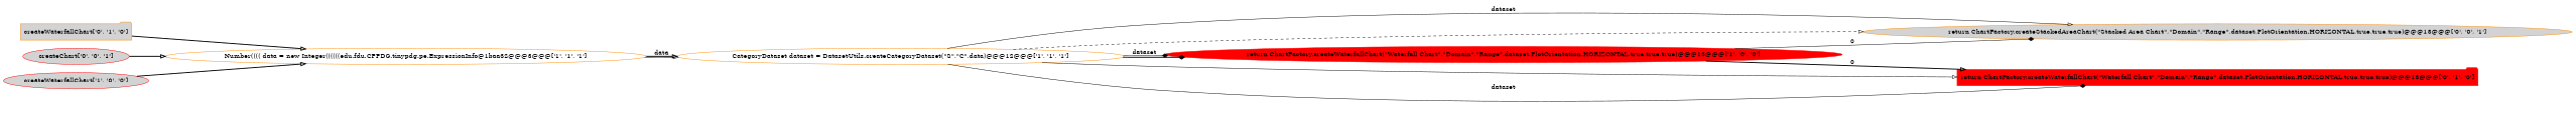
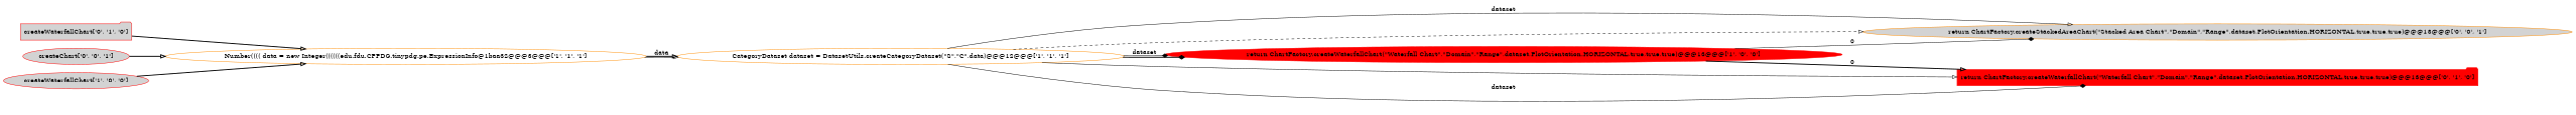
  digraph {
    rankdir=LR
    node [fillcolor=lightgray shape=ellipse style=filled color=red]
    edge [style=bold arrowhead=onormal]
-   n1 [label="createWaterfallChart['0', '1', '0']" shape=folder color=darkorange]
+   n1 [label="createWaterfallChart['0', '1', '0']" shape=folder]
    n2 [fillcolor=white label="Number(((( data = new Integer((((((edu.fdu.CPPDG.tinypdg.pe.ExpressionInfo@1baa32@@@3@@@['1', '1', '1']" color=darkorange]
    n3 [fillcolor=white label="CategoryDataset dataset = DatasetUtils.createCategoryDataset(\"S\",\"C\",data)@@@12@@@['1', '1', '1']" color=darkorange]
    n4 [label="createChart['0', '0', '1']"]
    n5 [label="return ChartFactory.createStackedAreaChart(\"Stacked Area Chart\",\"Domain\",\"Range\",dataset,PlotOrientation.HORIZONTAL,true,true,true)@@@13@@@['0', '0', '1']" color=darkorange]
    n6 [fillcolor=red label="return ChartFactory.createWaterfallChart(\"Waterfall Chart\",\"Domain\",\"Range\",dataset,PlotOrientation.HORIZONTAL,true,true,true)@@@13@@@['0', '1', '0']" shape=folder]
    n7 [fillcolor=red label="return ChartFactory.createWaterfallChart(\"Waterfall Chart\",\"Domain\",\"Range\",dataset,PlotOrientation.HORIZONTAL,true,true,true)@@@13@@@['1', '0', '0']"]
    n8 [label="createWaterfallChart['1', '0', '0']"]
    n1 -> n2
    n2 -> n3 [label=data]
    n2 -> n3 [style=solid]
    n3 -> n5 [label=dataset style=solid]
    n3 -> n5 [style=dashed]
    n3 -> n6 [label=dataset style=solid arrowhead=diamond]
    n3 -> n6 [style=solid]
    n3 -> n7 [label=dataset style=solid arrowhead=diamond]
    n3 -> n7 [arrowhead=diamond]
    n4 -> n2
    n7 -> n5 [label=0 style=solid arrowhead=diamond]
    n7 -> n6 [label=0]
    n8 -> n2
  }
